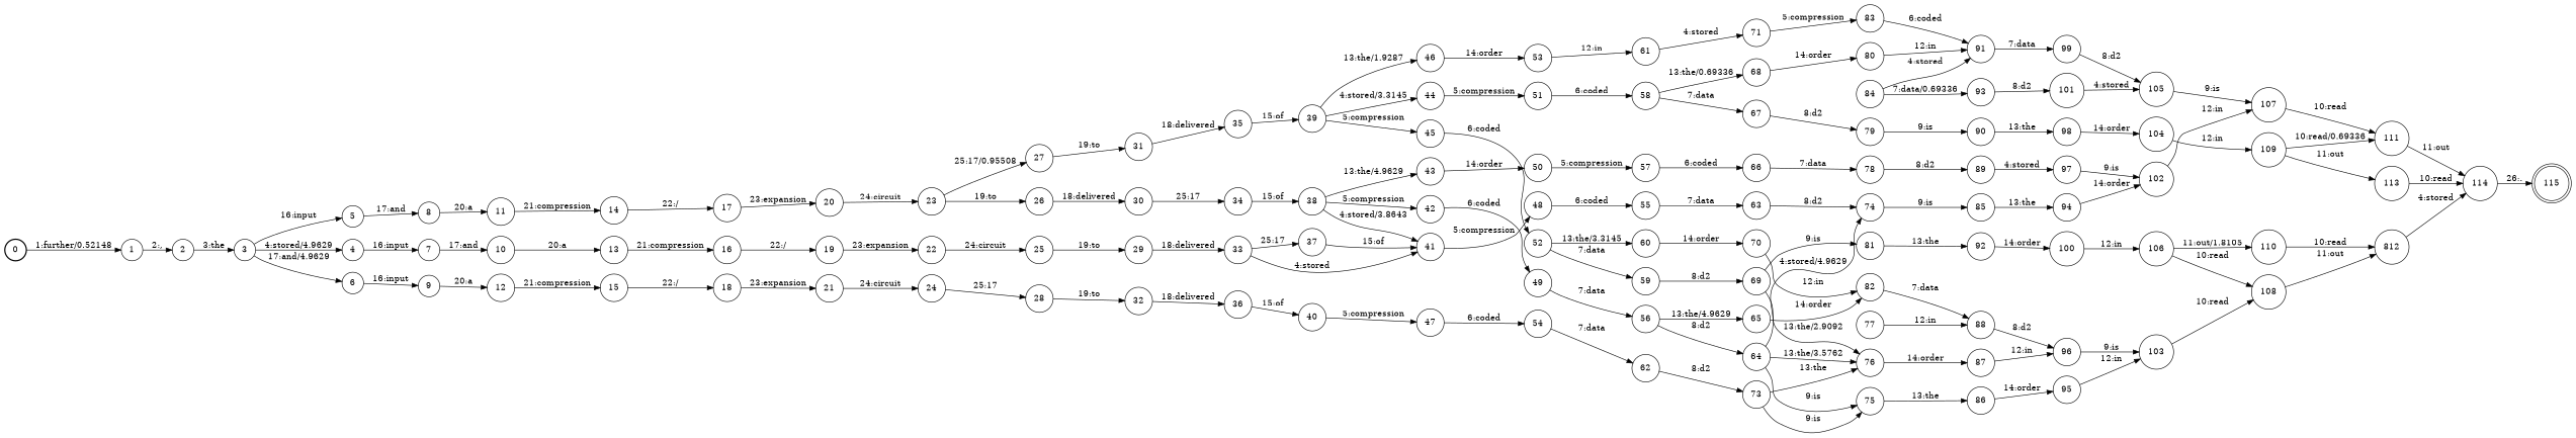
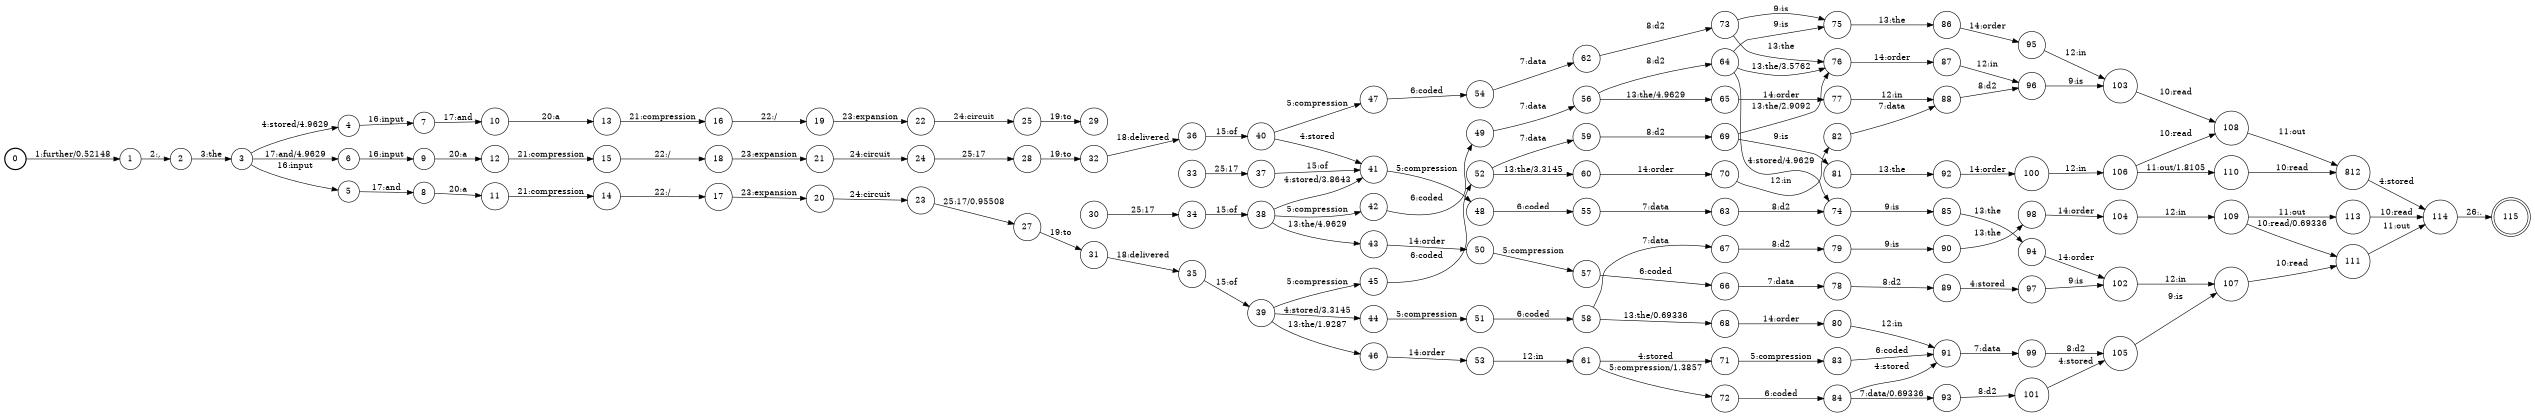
  digraph {
    nodesep=0.25
    rankdir=LR
    ranksep=0.4
    node [fontsize=14 shape=circle style=solid]
    edge [fontsize=14]
    n1 [label=0 style=bold]
    n2 [label=1]
    n3 [label=2]
    n4 [label=3]
    n5 [label=4]
    n6 [label=5]
    n7 [label=6]
    n8 [label=7]
    n9 [label=8]
    n10 [label=9]
    n11 [label=10]
    n12 [label=11]
    n13 [label=12]
    n14 [label=13]
    n15 [label=14]
    n16 [label=15]
    n17 [label=16]
    n18 [label=17]
    n19 [label=18]
    n20 [label=19]
    n21 [label=20]
    n22 [label=21]
    n23 [label=22]
    n24 [label=23]
    n25 [label=24]
    n26 [label=25]
-   n27 [label=26]
    n28 [label=27]
    n29 [label=28]
    n30 [label=29]
    n31 [label=30]
    n32 [label=31]
    n33 [label=32]
    n34 [label=33]
    n35 [label=34]
    n36 [label=35]
    n37 [label=36]
    n38 [label=37]
    n39 [label=38]
    n40 [label=39]
    n41 [label=40]
    n42 [label=41]
    n43 [label=43]
    n44 [label=42]
    n45 [label=46]
    n46 [label=44]
    n47 [label=45]
    n48 [label=47]
    n49 [label=48]
    n50 [label=50]
    n51 [label=49]
    n52 [label=53]
    n53 [label=51]
    n54 [label=52]
    n55 [label=54]
    n56 [label=55]
    n57 [label=57]
    n58 [label=56]
    n59 [label=61]
    n60 [label=58]
    n61 [label=60]
    n62 [label=59]
    n63 [label=62]
    n64 [label=63]
    n65 [label=65]
    n66 [label=64]
    n67 [label=66]
    n68 [label=68]
    n69 [label=67]
    n70 [label=70]
    n71 [label=69]
    n72 [label=71]
+   n73 [label=72]
    n74 [label=73]
    n75 [label=74]
    n76 [label=77]
    n77 [label=76]
    n78 [label=75]
    n79 [label=78]
    n80 [label=80]
    n81 [label=79]
    n82 [label=82]
    n83 [label=81]
    n84 [label=83]
    n85 [label=84]
    n86 [label=85]
    n87 [label=88]
    n88 [label=87]
    n89 [label=86]
    n90 [label=89]
    n91 [label=91]
    n92 [label=90]
    n93 [label=92]
    n94 [label=93]
    n95 [label=94]
    n96 [label=96]
    n97 [label=95]
    n98 [label=97]
    n99 [label=98]
    n100 [label=99]
    n101 [label=100]
    n102 [label=101]
    n103 [label=102]
    n104 [label=103]
    n105 [label=104]
    n106 [label=105]
    n107 [label=106]
    n108 [label=107]
    n109 [label=108]
    n110 [label=109]
    n111 [label=110]
    n112 [label=111]
    n113 [label=812]
    n114 [label=113]
    n115 [label=114]
    n116 [label=115 shape=doublecircle]
    n1 -> n2 [label="1:further/0.52148"]
    n2 -> n3 [label="2:,"]
    n3 -> n4 [label="3:the"]
    n4 -> n5 [label="4:stored/4.9629"]
    n4 -> n6 [label="16:input"]
    n4 -> n7 [label="17:and/4.9629"]
    n5 -> n8 [label="16:input"]
    n6 -> n9 [label="17:and"]
    n7 -> n10 [label="16:input"]
    n8 -> n11 [label="17:and"]
    n9 -> n12 [label="20:a"]
    n10 -> n13 [label="20:a"]
    n11 -> n14 [label="20:a"]
    n12 -> n15 [label="21:compression"]
    n13 -> n16 [label="21:compression"]
    n14 -> n17 [label="21:compression"]
    n15 -> n18 [label="22:/"]
    n16 -> n19 [label="22:/"]
    n17 -> n20 [label="22:/"]
    n18 -> n21 [label="23:expansion"]
    n19 -> n22 [label="23:expansion"]
    n20 -> n23 [label="23:expansion"]
    n21 -> n24 [label="24:circuit"]
    n22 -> n25 [label="24:circuit"]
    n23 -> n26 [label="24:circuit"]
-   n24 -> n27 [label="19:to"]
    n24 -> n28 [label="25:17/0.95508"]
    n25 -> n29 [label="25:17"]
    n26 -> n30 [label="19:to"]
-   n27 -> n31 [label="18:delivered"]
    n28 -> n32 [label="19:to"]
    n29 -> n33 [label="19:to"]
-   n30 -> n34 [label="18:delivered"]
    n31 -> n35 [label="25:17"]
    n32 -> n36 [label="18:delivered"]
    n33 -> n37 [label="18:delivered"]
    n34 -> n38 [label="25:17"]
    n35 -> n39 [label="15:of"]
    n36 -> n40 [label="15:of"]
    n37 -> n41 [label="15:of"]
    n38 -> n42 [label="15:of"]
    n39 -> n42 [label="4:stored/3.8643"]
    n39 -> n43 [label="13:the/4.9629"]
    n39 -> n44 [label="5:compression"]
    n40 -> n45 [label="13:the/1.9287"]
    n40 -> n46 [label="4:stored/3.3145"]
    n40 -> n47 [label="5:compression"]
-   n34 -> n42 [label="4:stored"]
+   n41 -> n42 [label="4:stored"]
    n41 -> n48 [label="5:compression"]
    n42 -> n49 [label="5:compression"]
    n43 -> n50 [label="14:order"]
    n44 -> n51 [label="6:coded"]
    n45 -> n52 [label="14:order"]
    n46 -> n53 [label="5:compression"]
    n47 -> n54 [label="6:coded"]
    n48 -> n55 [label="6:coded"]
    n49 -> n56 [label="6:coded"]
    n50 -> n57 [label="5:compression"]
    n51 -> n58 [label="7:data"]
    n52 -> n59 [label="12:in"]
    n53 -> n60 [label="6:coded"]
    n54 -> n61 [label="13:the/3.3145"]
    n54 -> n62 [label="7:data"]
    n55 -> n63 [label="7:data"]
    n56 -> n64 [label="7:data"]
    n57 -> n67 [label="6:coded"]
    n58 -> n65 [label="13:the/4.9629"]
    n58 -> n66 [label="8:d2"]
    n59 -> n72 [label="4:stored"]
+   n59 -> n73 [label="5:compression/1.3857"]
    n60 -> n68 [label="13:the/0.69336"]
    n60 -> n69 [label="7:data"]
    n61 -> n70 [label="14:order"]
    n62 -> n71 [label="8:d2"]
    n63 -> n74 [label="8:d2"]
    n64 -> n75 [label="8:d2"]
-   n65 -> n82 [label="14:order"]
+   n65 -> n76 [label="14:order"]
    n66 -> n75 [label="4:stored/4.9629"]
    n66 -> n77 [label="13:the/3.5762"]
    n66 -> n78 [label="9:is"]
    n67 -> n79 [label="7:data"]
    n68 -> n80 [label="14:order"]
    n69 -> n81 [label="8:d2"]
    n70 -> n82 [label="12:in"]
    n71 -> n77 [label="13:the/2.9092"]
    n71 -> n83 [label="9:is"]
    n72 -> n84 [label="5:compression"]
+   n73 -> n85 [label="6:coded"]
    n74 -> n77 [label="13:the"]
    n74 -> n78 [label="9:is"]
    n75 -> n86 [label="9:is"]
    n76 -> n87 [label="12:in"]
    n77 -> n88 [label="14:order"]
    n78 -> n89 [label="13:the"]
    n79 -> n90 [label="8:d2"]
    n80 -> n91 [label="12:in"]
    n81 -> n92 [label="9:is"]
    n82 -> n87 [label="7:data"]
    n83 -> n93 [label="13:the"]
    n84 -> n91 [label="6:coded"]
    n85 -> n91 [label="4:stored"]
    n85 -> n94 [label="7:data/0.69336"]
    n86 -> n95 [label="13:the"]
    n87 -> n96 [label="8:d2"]
    n88 -> n96 [label="12:in"]
    n89 -> n97 [label="14:order"]
    n90 -> n98 [label="4:stored"]
    n91 -> n100 [label="7:data"]
    n92 -> n99 [label="13:the"]
    n93 -> n101 [label="14:order"]
    n94 -> n102 [label="8:d2"]
    n95 -> n103 [label="14:order"]
    n96 -> n104 [label="9:is"]
    n97 -> n104 [label="12:in"]
    n98 -> n103 [label="9:is"]
    n99 -> n105 [label="14:order"]
    n100 -> n106 [label="8:d2"]
    n101 -> n107 [label="12:in"]
    n102 -> n106 [label="4:stored"]
    n103 -> n108 [label="12:in"]
    n104 -> n109 [label="10:read"]
    n105 -> n110 [label="12:in"]
    n106 -> n108 [label="9:is"]
    n107 -> n109 [label="10:read"]
    n107 -> n111 [label="11:out/1.8105"]
    n108 -> n112 [label="10:read"]
    n109 -> n113 [label="11:out"]
    n110 -> n112 [label="10:read/0.69336"]
    n110 -> n114 [label="11:out"]
    n111 -> n113 [label="10:read"]
    n112 -> n115 [label="11:out"]
    n113 -> n115 [label="4:stored"]
    n114 -> n115 [label="10:read"]
    n115 -> n116 [label="26:."]
  }
